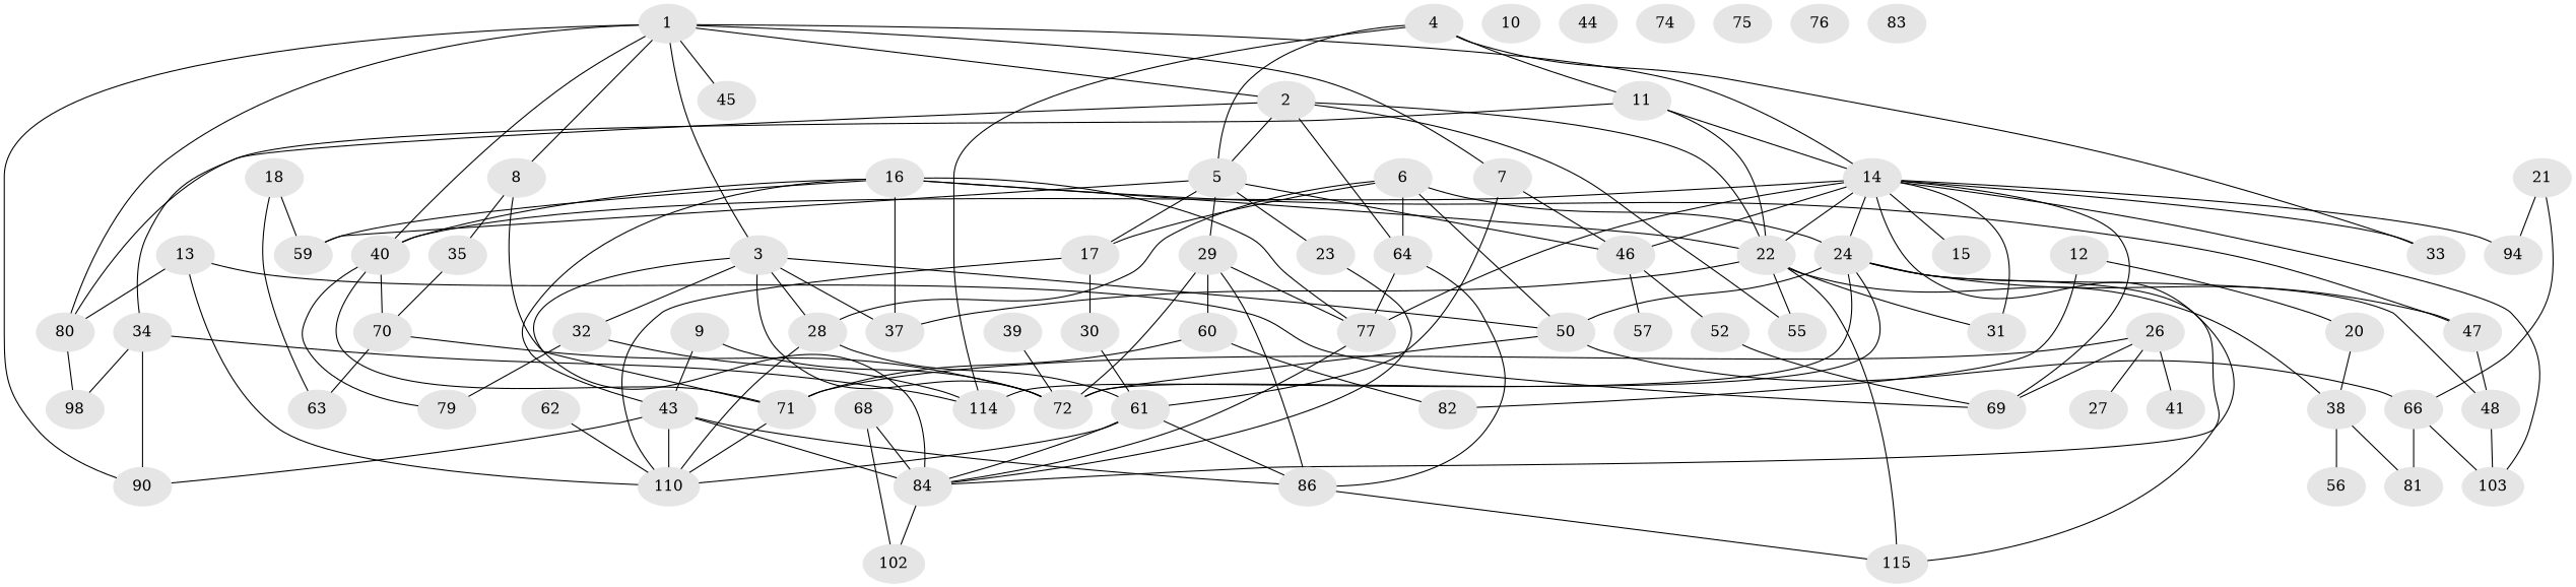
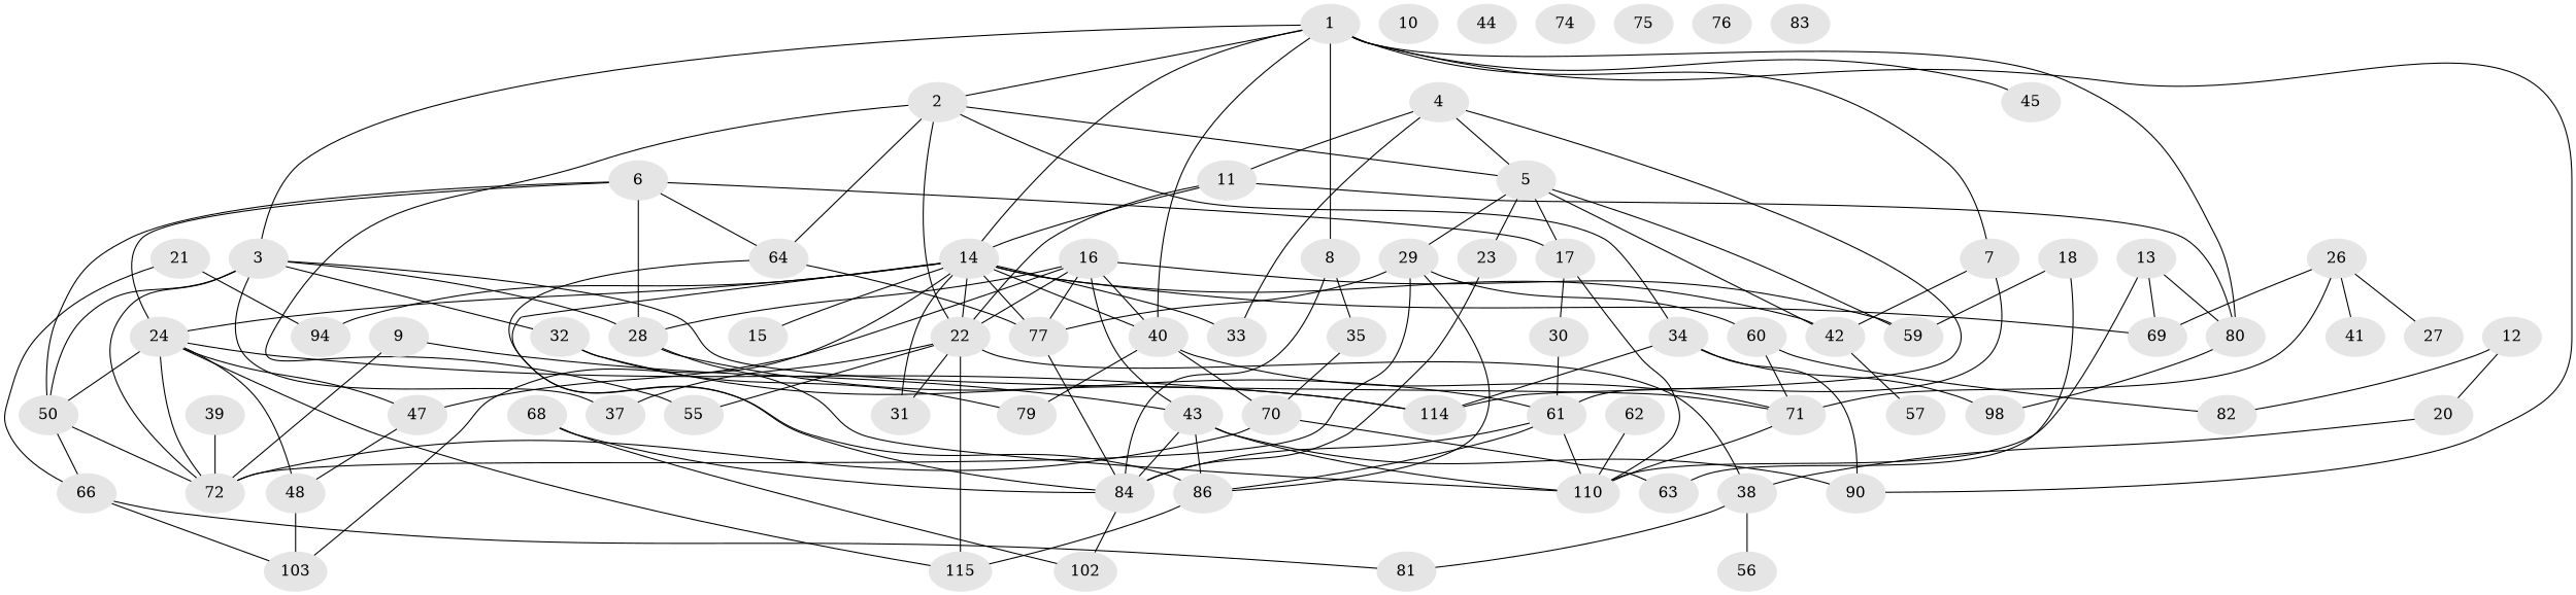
  graph {
    node [color=gray90 style=filled]
    1 [super="+51"]
    2 [super="+65"]
    3 [super="+25"]
    7
    8 [super="+67"]
    14 [super="+101"]
    40 [super="+105"]
    45
    80 [super="+85"]
    90 [super="+96"]
    5 [super="+89"]
    22 [super="+58"]
    34 [super="+87"]
    55
    64
    28
    32
    37 [super="+54"]
    50
    71 [super="+88"]
    72 [super="+108"]
-   46 [super="+91"]
+   46 [super="+91" label=42]
    61 [super="+109"]
    35 [super="+93"]
    84 [super="+95"]
    33
    24 [super="+36"]
    69 [super="+106"]
    15
    31
    77 [super="+97"]
    94
    103
    79
    70
    98 [super="+107"]
    17 [super="+19"]
    23
    29 [super="+113"]
    59 [super="+100"]
    38 [super="+42"]
    115
    114
    86 [super="+99"]
    110 [super="+112"]
    66
    4 [super="+53"]
    11
    30 [super="+92"]
    60
-   52
    57
    6 [super="+116"]
    47
    48 [super="+49"]
    102
    43 [super="+78"]
    9
    10
    12
    20
    82
    13
    16 [super="+104"]
    18
    63
    56
    81
    21
    26
    27
    41 [super="+111"]
    39
    44
    62
    68 [super="+73"]
    74
    75
    76
    83
    1 -- 2
    1 -- 3
    1 -- 7
    1 -- 8
    1 -- 14
    1 -- 40
    1 -- 45
    1 -- 80
    1 -- 90
    2 -- 5
    2 -- 22
    2 -- 34
    2 -- 55
    2 -- 64
    3 -- 28
    3 -- 32
    3 -- 37
    3 -- 50
    3 -- 71
    3 -- 72
    7 -- 46
    7 -- 61
    8 -- 35
    8 -- 84
    14 -- 40
    14 -- 22
    14 -- 46
    14 -- 84
    14 -- 33
    14 -- 24
    14 -- 69
    14 -- 15
    14 -- 31
    14 -- 77
    14 -- 94
    14 -- 103
    40 -- 71
    40 -- 79
    40 -- 70
    80 -- 98
    5 -- 46
    5 -- 17 [weight=2]
    5 -- 23
    5 -- 29
    5 -- 59
    22 -- 55
    22 -- 37
    22 -- 31
    22 -- 38
    22 -- 115
    34 -- 90
    34 -- 98
    34 -- 114
    64 -- 77
    64 -- 86
    28 -- 61
    28 -- 110
    32 -- 79
    32 -- 114
    50 -- 72
    50 -- 66
    71 -- 110
-   46 -- 52
    46 -- 57
    61 -- 84
    61 -- 86
    61 -- 110
    35 -- 70
    84 -- 102
    24 -- 50
    24 -- 72
    24 -- 115
    24 -- 114
    24 -- 47
    24 -- 48
    77 -- 84
    70 -- 72
    70 -- 63
    17 -- 110
    17 -- 30
    23 -- 84
    29 -- 72
    29 -- 77
    29 -- 86
    29 -- 60
    38 -- 56
    38 -- 81
    86 -- 115
    66 -- 103
    66 -- 81
    4 -- 5
    4 -- 33
    4 -- 114
    4 -- 11
    11 -- 14
    11 -- 80
    11 -- 22
    30 -- 61
    60 -- 71
    60 -- 82
-   52 -- 69
    6 -- 64
    6 -- 28
    6 -- 50
    6 -- 24
    6 -- 17
    47 -- 48
    48 -- 103
    43 -- 90
    43 -- 84 [weight=2]
    43 -- 86
    43 -- 110
    9 -- 72
    9 -- 43
    12 -- 20
    12 -- 82
    20 -- 38
    13 -- 80
    13 -- 69
    13 -- 110
    16 -- 40
    16 -- 22 [weight=2]
-   16 -- 37
+   16 -- 28
    16 -- 77
    16 -- 59
    16 -- 47
    16 -- 43
    18 -- 59
    18 -- 63
    21 -- 94
    21 -- 66
    26 -- 71
    26 -- 69
    26 -- 27
    26 -- 41
    39 -- 72
    62 -- 110
    68 -- 84
    68 -- 102
  }
